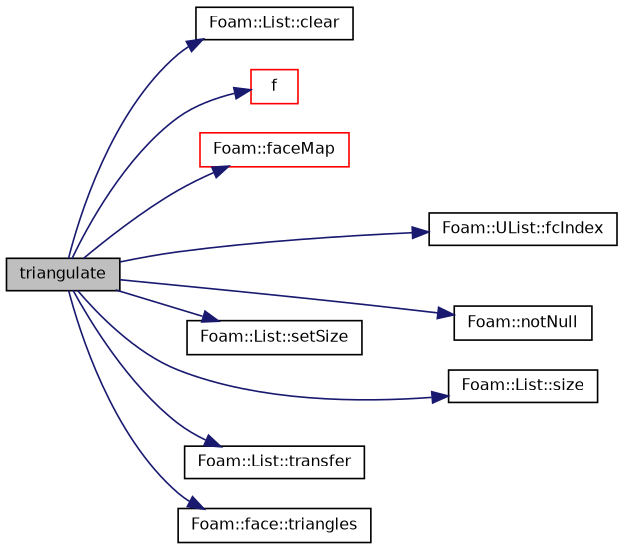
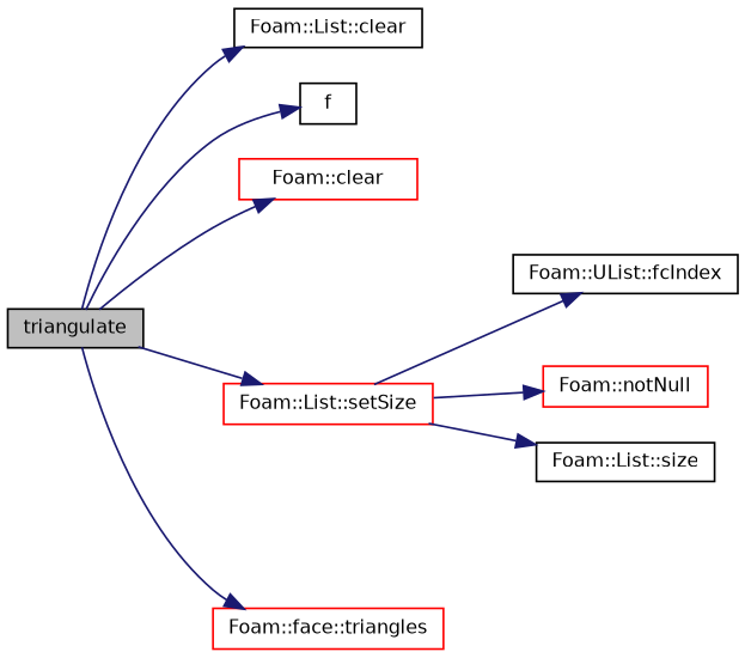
  digraph {
    rankdir=LR
    node [color=black fontname=Helvetica fontsize=10 shape=record]
    edge [color=midnightblue fontname=Helvetica fontsize=10 labelfontname=Helvetica labelfontsize=10 style=solid]
    n1 [fillcolor=grey75 fontcolor=black height=0.2 label=triangulate style=filled width=0.4]
    n2 [height=0.2 label="Foam::List::clear" width=0.4]
-   n3 [color=red height=0.2 label=f width=0.4]
-   n4 [color=red height=0.2 label="Foam::faceMap" width=0.4]
+   n3 [height=0.2 label=f width=0.4]
+   n4 [color=red height=0.2 label="Foam::clear" width=0.4]
    n5 [height=0.2 label="Foam::UList::fcIndex" width=0.4]
-   n6 [height=0.2 label="Foam::notNull" width=0.4]
-   n7 [height=0.2 label="Foam::List::setSize" width=0.4]
+   n6 [color=red height=0.2 label="Foam::notNull" width=0.4]
+   n7 [color=red height=0.2 label="Foam::List::setSize" width=0.4]
    n8 [height=0.2 label="Foam::List::size" width=0.4]
-   n9 [height=0.2 label="Foam::List::transfer" width=0.4]
-   n10 [height=0.2 label="Foam::face::triangles" width=0.4]
+   n10 [color=red height=0.2 label="Foam::face::triangles" width=0.4]
    n1 -> n2
    n1 -> n3
    n1 -> n4
-   n1 -> n5
-   n1 -> n6
+   n7 -> n5
+   n7 -> n6
    n1 -> n7
-   n1 -> n8
-   n1 -> n9
+   n7 -> n8
    n1 -> n10
  }
